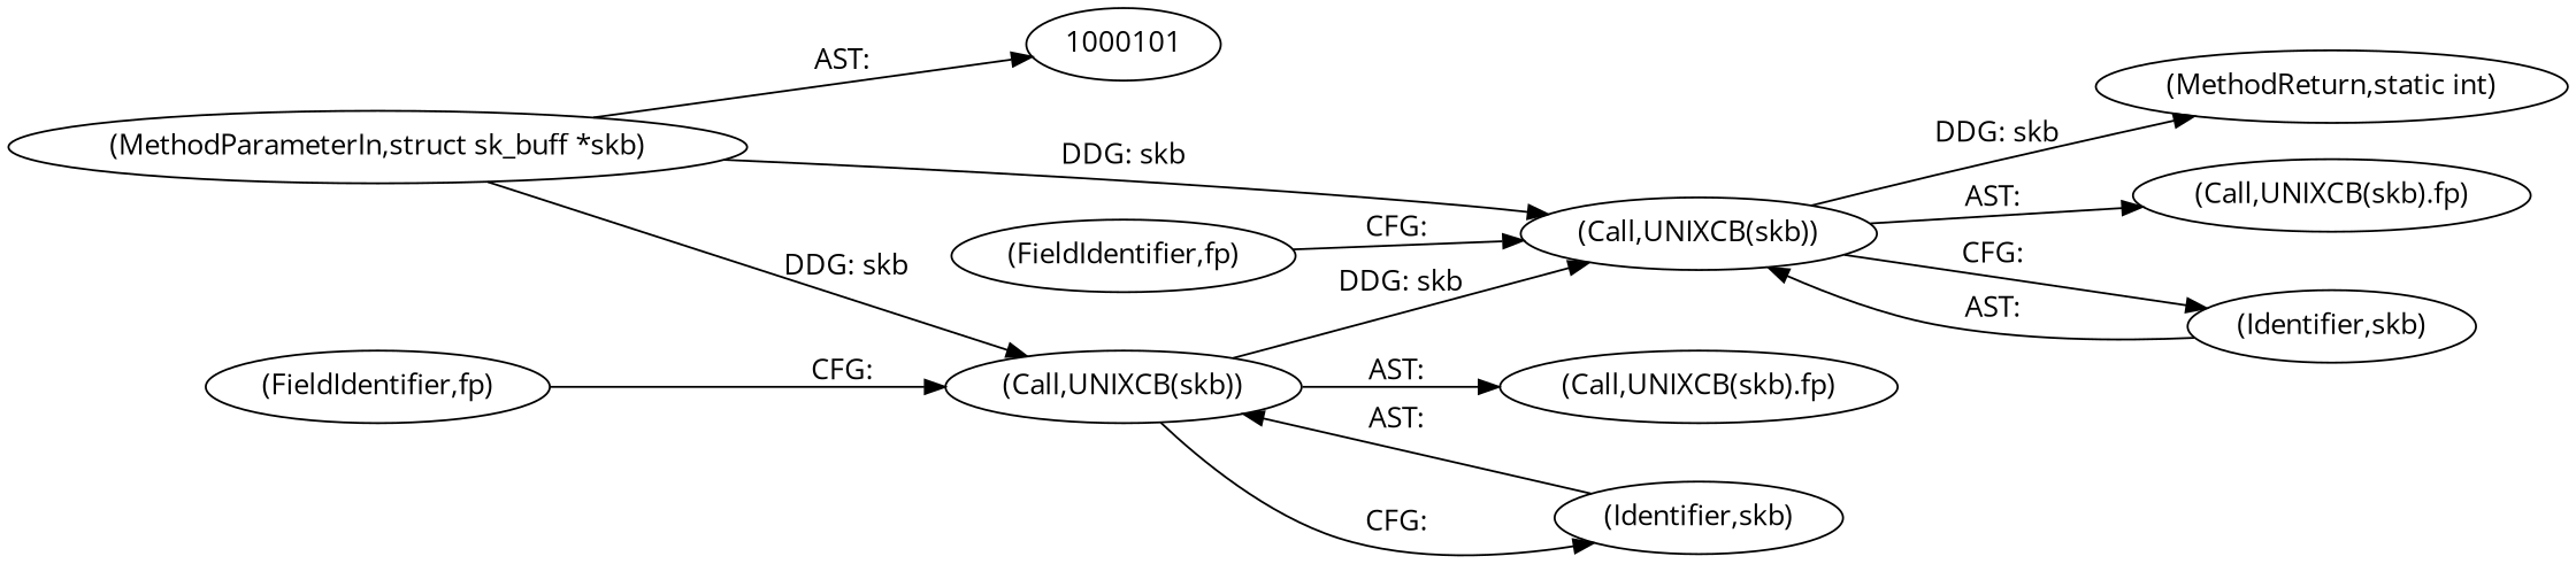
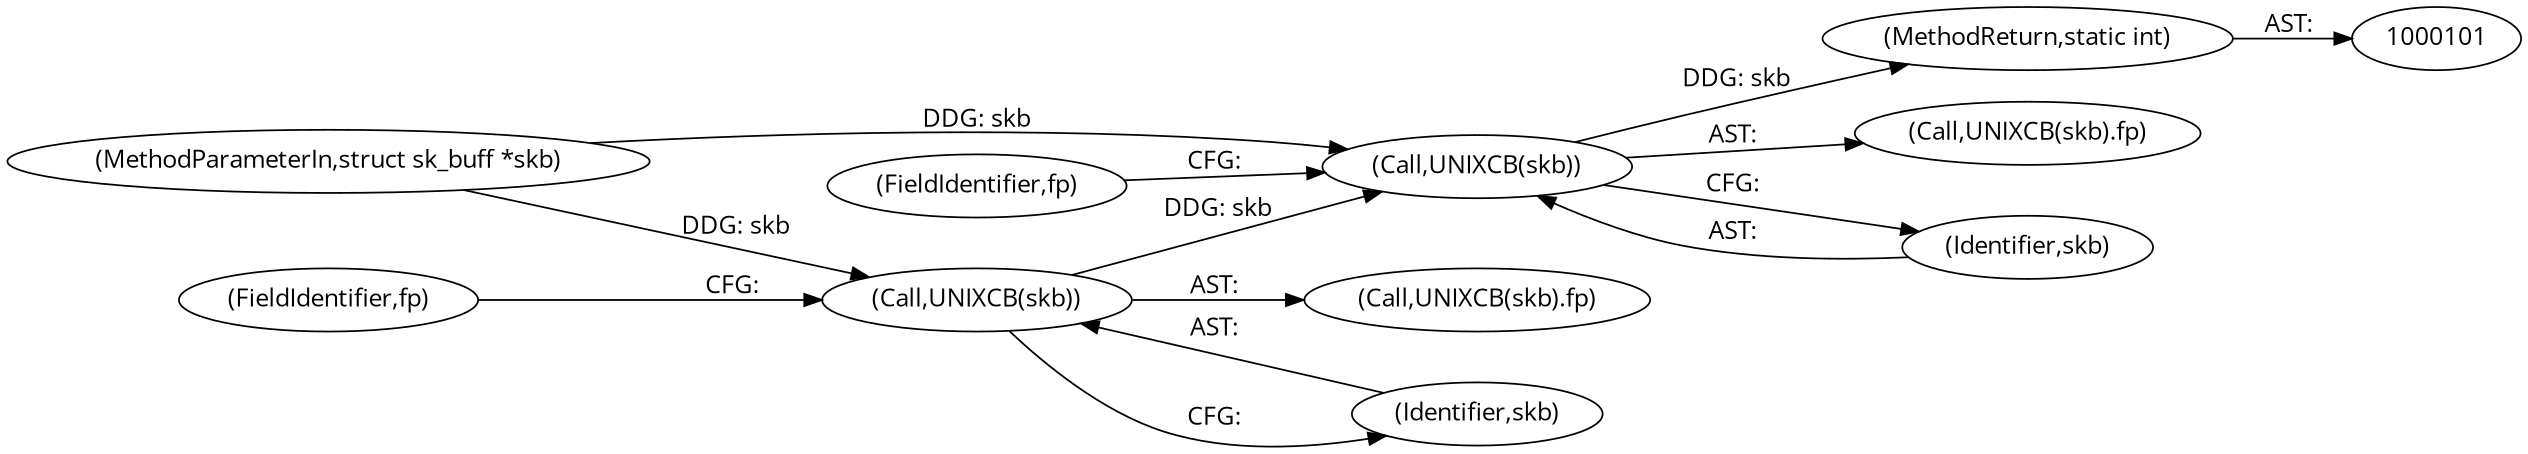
  digraph {
    fontname="Open Sans"
    rankdir=LR
    node [fontname="Open Sans"]
    edge [fontname="Open Sans"]
    n1 [label="(Call,UNIXCB(skb))"]
    n2 [label="(Call,UNIXCB(skb))"]
    n3 [label="(Call,UNIXCB(skb).fp)"]
    n4 [label="(Identifier,skb)"]
    n5 [label="(MethodReturn,static int)"]
    n6 [label="(Call,UNIXCB(skb).fp)"]
    n7 [label="(Identifier,skb)"]
    n8 [label="(MethodParameterIn,struct sk_buff *skb)"]
    1000101
    n10 [label="(FieldIdentifier,fp)"]
    n11 [label="(FieldIdentifier,fp)"]
    n1 -> n2 [label="DDG: skb"]
    n1 -> n3 [label="AST: "]
    n1 -> n4 [label="CFG: "]
    n2 -> n5 [label="DDG: skb"]
    n2 -> n6 [label="AST: "]
    n2 -> n7 [label="CFG: "]
    n4 -> n1 [label="AST: "]
    n7 -> n2 [label="AST: "]
    n8 -> n1 [label="DDG: skb"]
    n8 -> n2 [label="DDG: skb"]
-   n8 -> 1000101 [label="AST: "]
+   n5 -> 1000101 [label="AST: "]
    n10 -> n1 [label="CFG: "]
    n11 -> n2 [label="CFG: "]
  }
